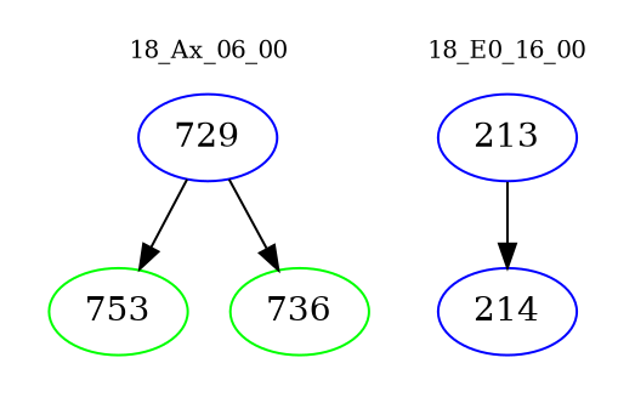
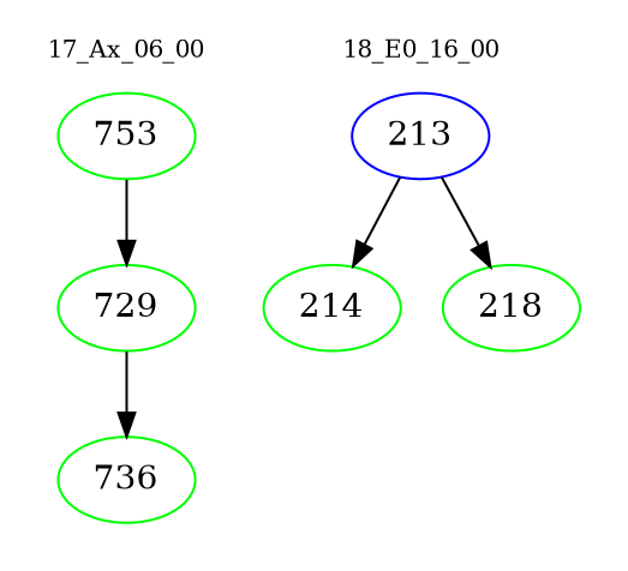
  digraph {
    node [color=green]
    edge [color=black]
-   n1 [color=blue label=729]
+   n1 [label=729]
    n2 [label=753]
    n3 [label=736]
    n4 [color=blue label=213]
-   n5 [color=blue label=214]
+   n5 [label=214]
+   n6 [label=218]
    subgraph cluster_1 {
      color=white
      fontsize=10
-     label="18_Ax_06_00"
+     label="17_Ax_06_00"
      n1
      n2
      n3
    }
    subgraph cluster_2 {
      color=white
      fontsize=10
      label="18_E0_16_00"
      n4
      n5
+     n6
    }
-   n1 -> n2
+   n2 -> n1
    n1 -> n3
    n4 -> n5
+   n4 -> n6
  }
